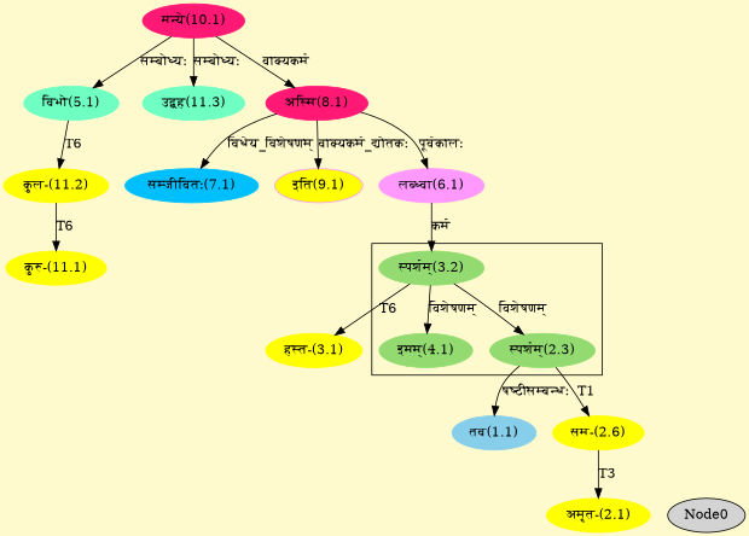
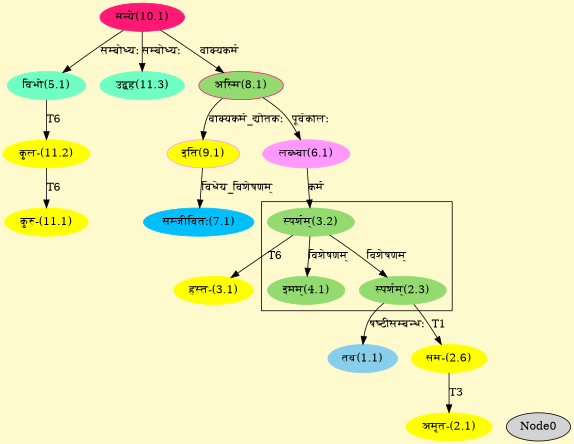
  digraph {
    bgcolor=lemonchiffon1
    compound=true
    rankdir=BT
    node [color="#FFFF00" style=filled]
    edge [dir=back]
    n1 [color="#93DB70" label="स्पर्शम्(2.3)"]
    n2 [color="#93DB70" label="स्पर्शम्(3.2)"]
    n3 [color="#93DB70" label="इमम्(4.1)"]
    n4 [color="#FF99FF" label="लब्ध्वा(6.1)"]
-   n5 [color="#FF1975" label="अस्मि(8.1)"]
+   n5 [color="#FF1975" label="अस्मि(8.1)" fillcolor="#93DB70"]
    n6 [color="#87CEEB" label="तव(1.1)"]
    n7 [label="अमृत-(2.1)"]
    n8 [label="सम-(2.6)"]
    n9 [label="हस्त-(3.1)"]
    n10 [color="#FF1975" label="मन्ये(10.1)"]
    n11 [color="#6FFFC3" label="विभो(5.1)"]
    n12 [color="#00BFFF" label="सम्जीवितः(7.1)"]
    n13 [color="#FF99FF" fillcolor="#FFFF00" label="इति(9.1)"]
    Node0 [color=""]
    n15 [label="कुरु-(11.1)"]
    n16 [label="कुल-(11.2)"]
    n17 [color="#6FFFC3" label="उद्वह(11.3)"]
    subgraph cluster_1 {
      n1
      n2
      n3
    }
    n1 -> n2 [label="विशेषणम्"]
    n2 -> n4 [label="कर्म"]
    n3 -> n2 [label="विशेषणम्"]
    n4 -> n5 [label="पूर्वकालः"]
    n5 -> n10 [label="वाक्यकर्म"]
    n6 -> n1 [label="षष्ठीसम्बन्धः"]
    n7 -> n8 [label=T3]
    n8 -> n1 [label=T1]
    n9 -> n2 [label=T6]
    n11 -> n10 [label="सम्बोध्यः"]
-   n12 -> n5 [label="विधेय_विशेषणम्"]
+   n12 -> n13 [label="विधेय_विशेषणम्"]
    n13 -> n5 [label="वाक्यकर्म_द्योतकः"]
    n15 -> n16 [label=T6]
    n16 -> n11 [label=T6]
    n17 -> n10 [label="सम्बोध्यः"]
  }
